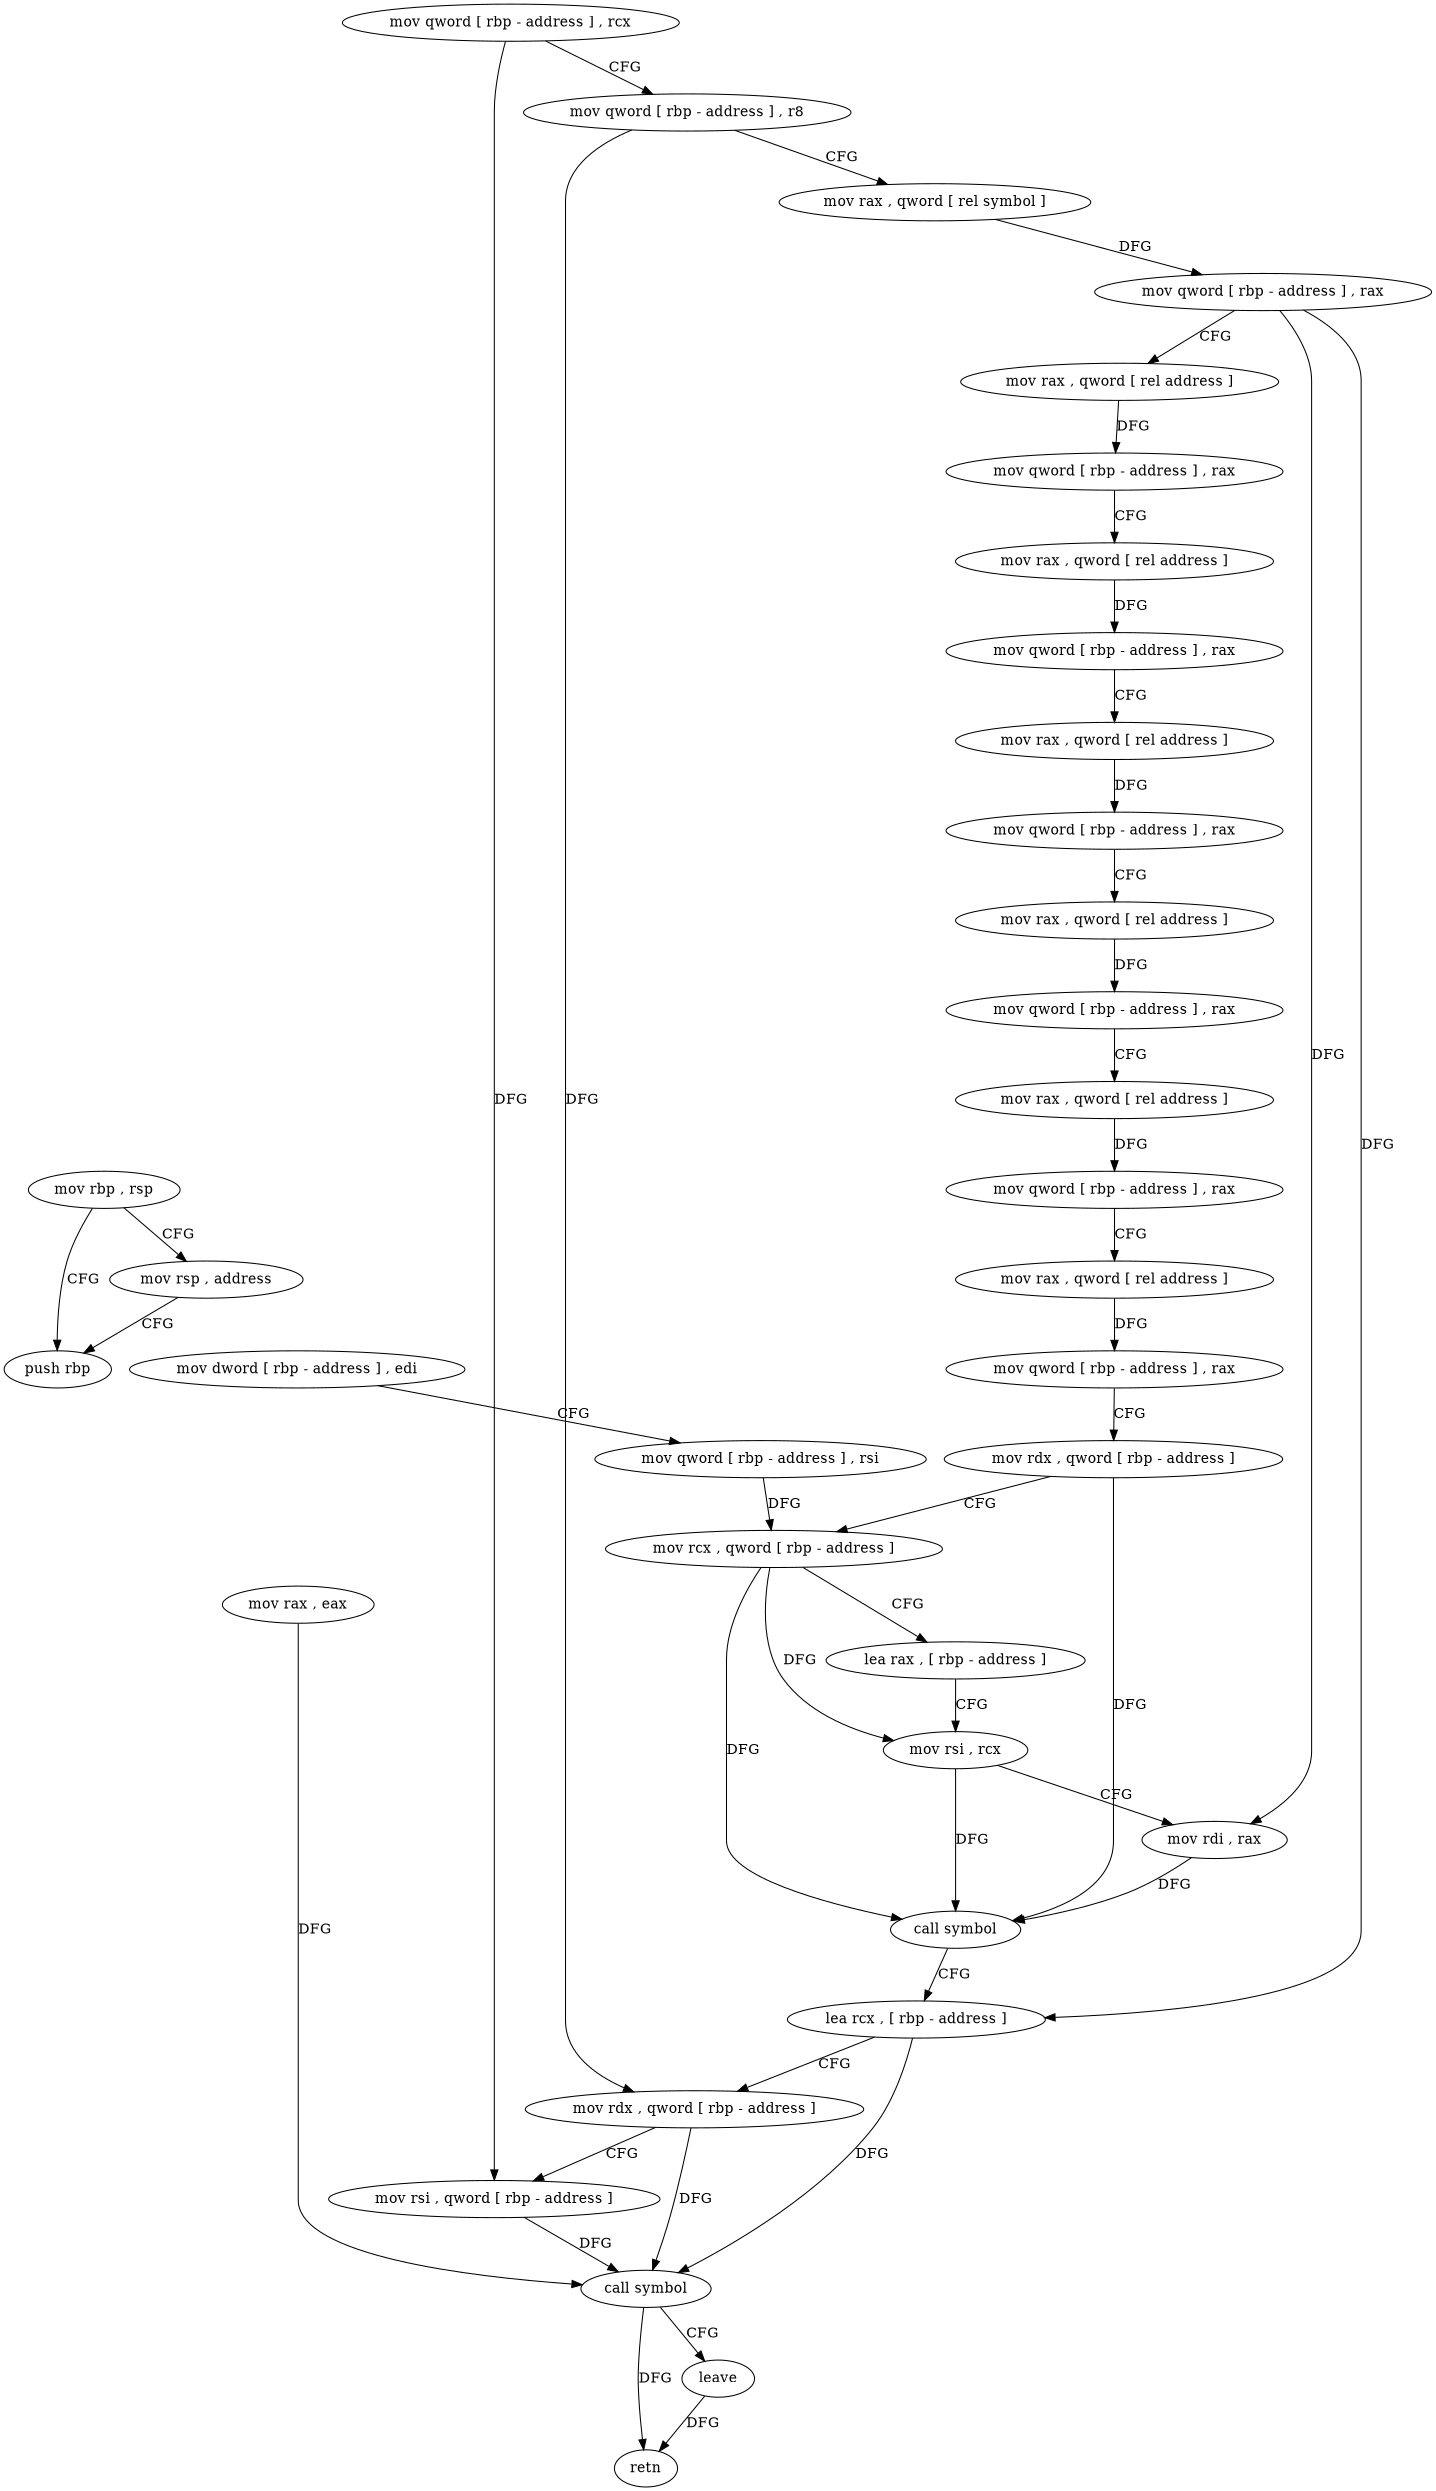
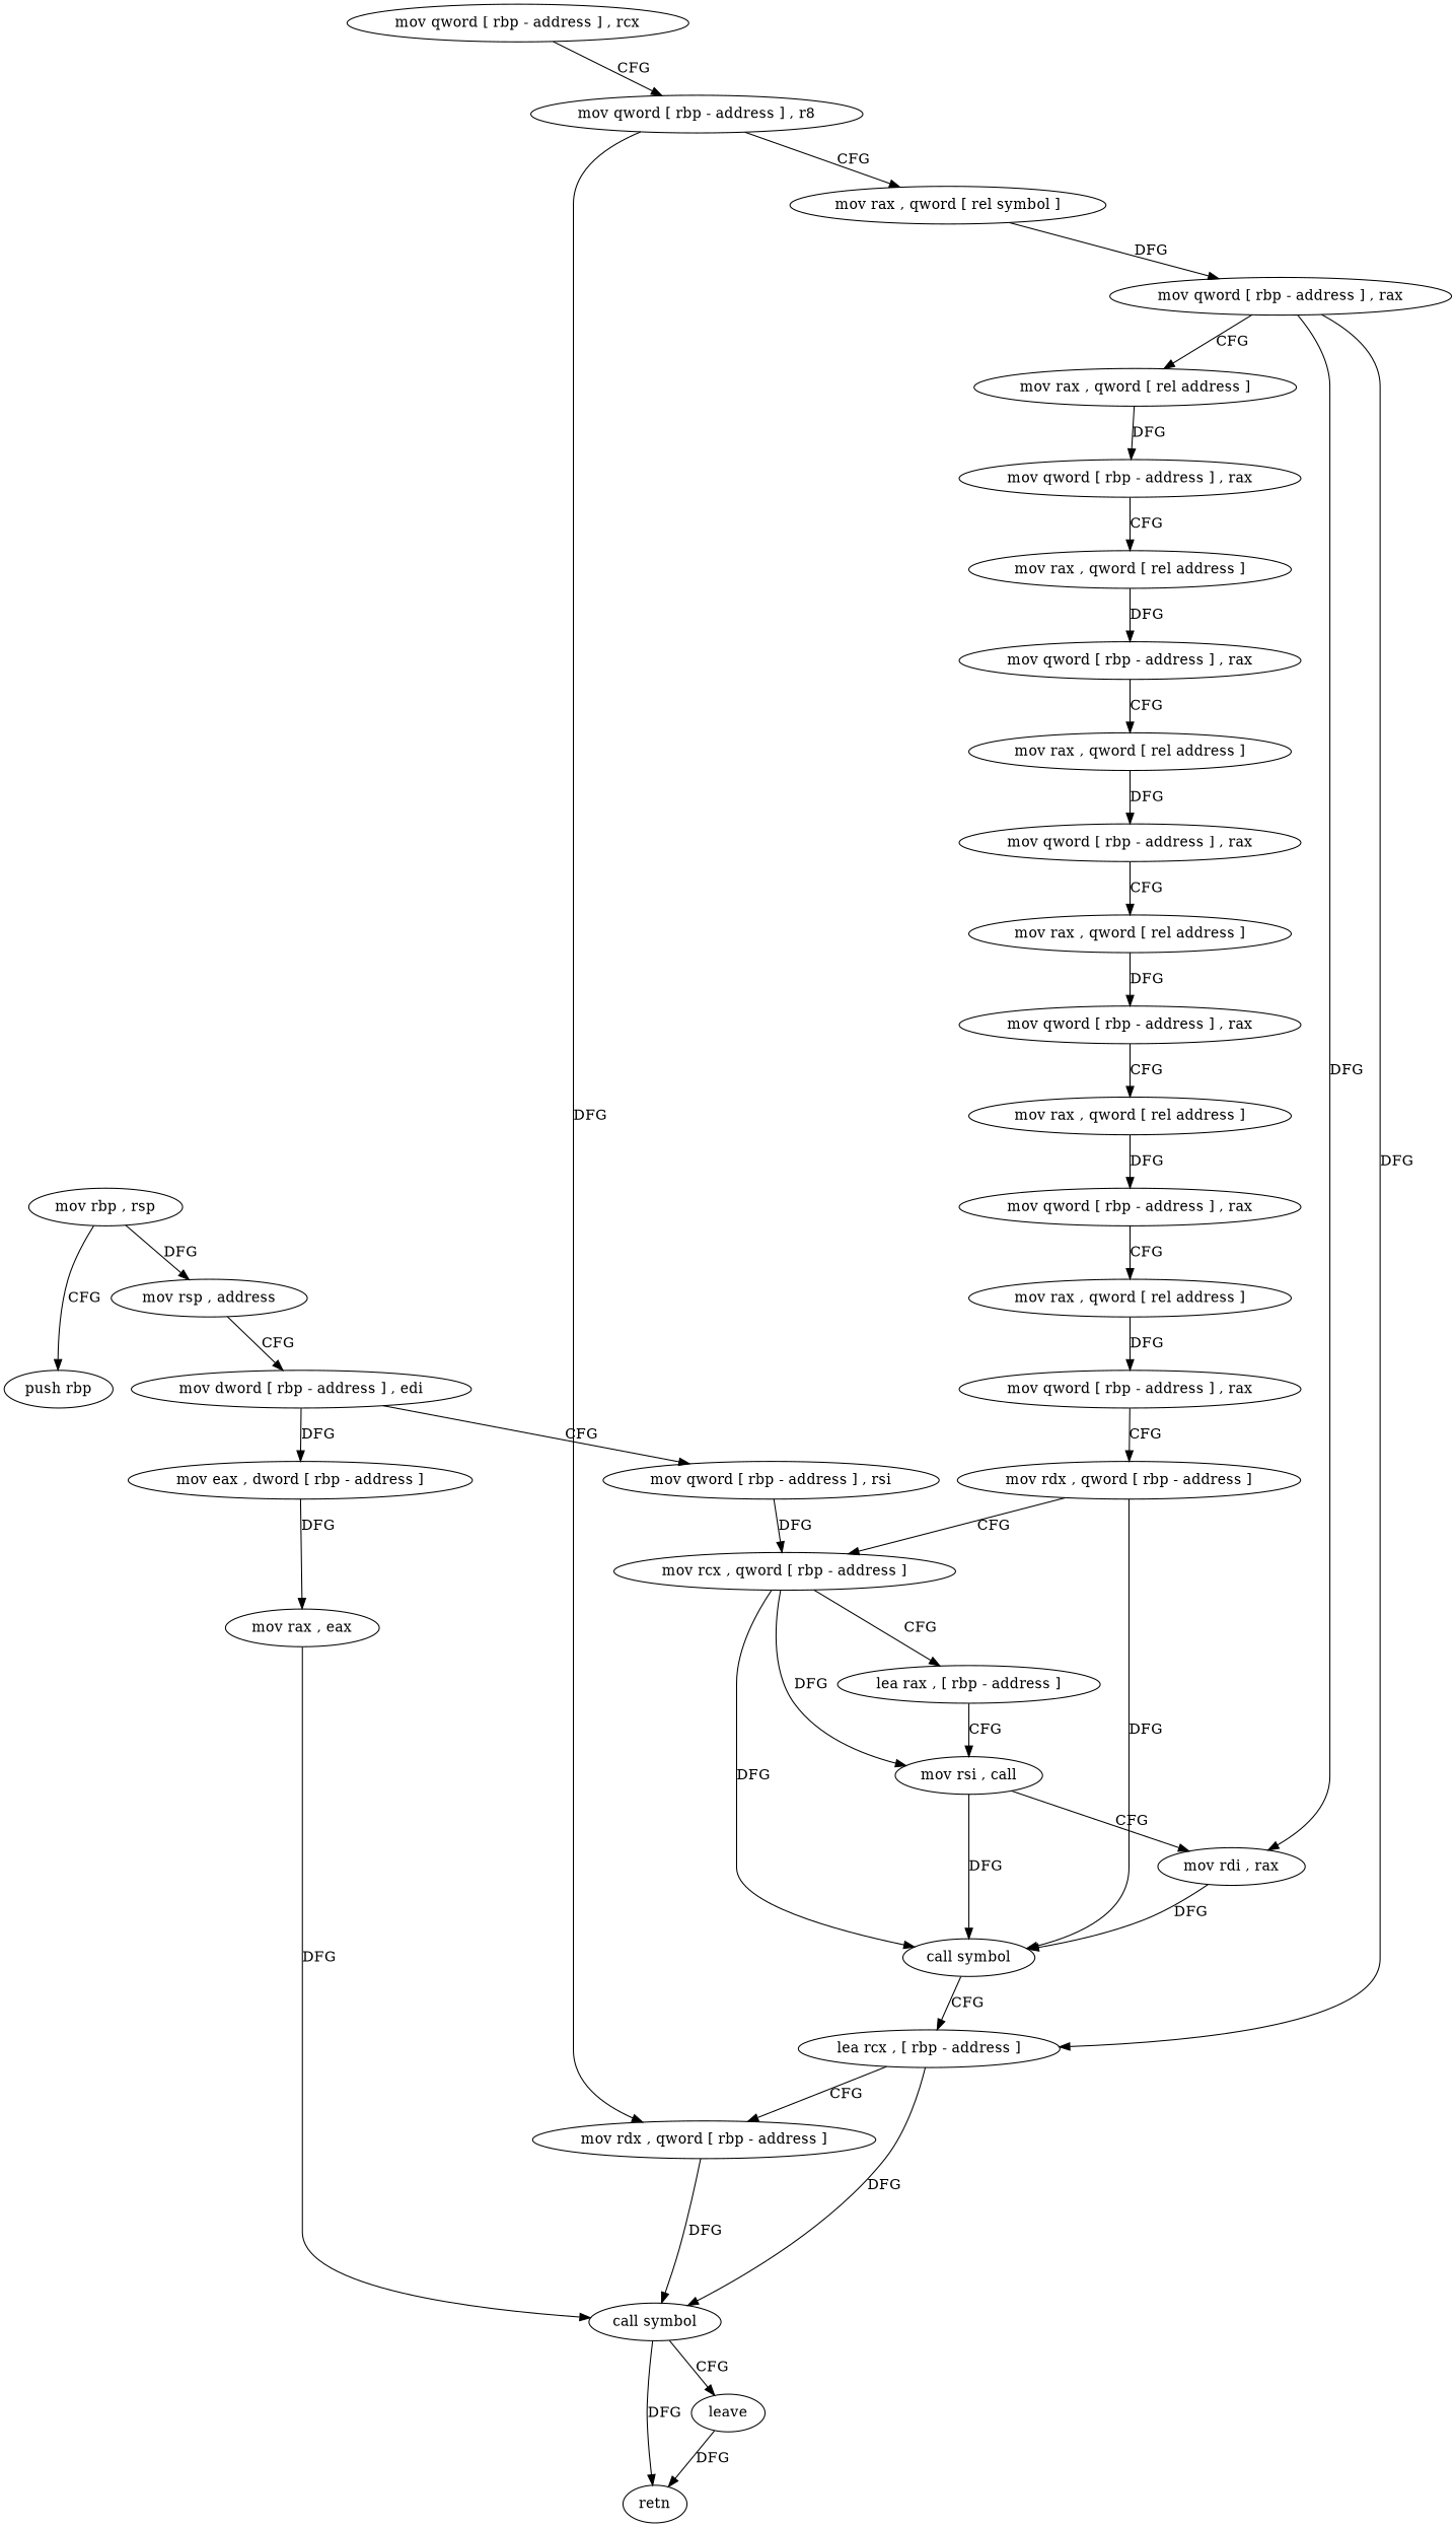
  digraph {
    n1 [label="push rbp"]
    n2 [label="mov rbp , rsp"]
    n3 [label="mov rsp , address"]
    n4 [label="mov dword [ rbp - address ] , edi"]
    n5 [label="mov qword [ rbp - address ] , rsi"]
+   n6 [label="mov eax , dword [ rbp - address ]"]
    n7 [label="mov rcx , qword [ rbp - address ]"]
    n8 [label="mov rax , eax"]
    n9 [label="call symbol"]
    n10 [label="lea rax , [ rbp - address ]"]
-   n11 [label="mov rsi , rcx"]
+   n11 [label="mov rsi , call"]
    n12 [label="mov qword [ rbp - address ] , rcx"]
    n13 [label="mov qword [ rbp - address ] , r8"]
-   n14 [label="mov rsi , qword [ rbp - address ]"]
    n15 [label="mov rdx , qword [ rbp - address ]"]
    n16 [label="mov rax , qword [ rel symbol ]"]
    n17 [label="mov rdx , qword [ rbp - address ]"]
    n18 [label="call symbol"]
    n19 [label="mov qword [ rbp - address ] , rax"]
    n20 [label="mov rax , qword [ rel address ]"]
    n21 [label="mov rdi , rax"]
    n22 [label="lea rcx , [ rbp - address ]"]
    n23 [label="mov qword [ rbp - address ] , rax"]
    n24 [label="mov rax , qword [ rel address ]"]
    n25 [label="mov qword [ rbp - address ] , rax"]
    n26 [label="mov rax , qword [ rel address ]"]
    n27 [label="mov qword [ rbp - address ] , rax"]
    n28 [label="mov rax , qword [ rel address ]"]
    n29 [label="mov qword [ rbp - address ] , rax"]
    n30 [label="mov rax , qword [ rel address ]"]
    n31 [label="mov qword [ rbp - address ] , rax"]
    n32 [label="mov rax , qword [ rel address ]"]
    n33 [label="mov qword [ rbp - address ] , rax"]
    n34 [label=leave]
    n35 [label=retn]
    n2 -> n1 [label=CFG]
-   n2 -> n3 [label=CFG]
-   n3 -> n1 [label=CFG]
+   n2 -> n3 [label=DFG]
+   n3 -> n4 [label=CFG]
    n4 -> n5 [label=CFG]
+   n4 -> n6 [label=DFG]
    n5 -> n7 [label=DFG]
+   n6 -> n8 [label=DFG]
    n7 -> n9 [label=DFG]
    n7 -> n10 [label=CFG]
    n7 -> n11 [label=DFG]
    n8 -> n18 [label=DFG]
    n9 -> n22 [label=CFG]
    n10 -> n11 [label=CFG]
    n11 -> n9 [label=DFG]
    n11 -> n21 [label=CFG]
    n12 -> n13 [label=CFG]
-   n12 -> n14 [label=DFG]
    n13 -> n16 [label=CFG]
    n13 -> n17 [label=DFG]
-   n14 -> n18 [label=DFG]
    n15 -> n7 [label=CFG]
    n15 -> n9 [label=DFG]
    n16 -> n19 [label=DFG]
-   n17 -> n14 [label=CFG]
    n17 -> n18 [label=DFG]
    n18 -> n34 [label=CFG]
    n18 -> n35 [label=DFG]
    n19 -> n20 [label=CFG]
    n19 -> n21 [label=DFG]
    n19 -> n22 [label=DFG]
    n20 -> n23 [label=DFG]
    n21 -> n9 [label=DFG]
    n22 -> n17 [label=CFG]
    n22 -> n18 [label=DFG]
    n23 -> n24 [label=CFG]
    n24 -> n25 [label=DFG]
    n25 -> n26 [label=CFG]
    n26 -> n27 [label=DFG]
    n27 -> n28 [label=CFG]
    n28 -> n29 [label=DFG]
    n29 -> n30 [label=CFG]
    n30 -> n31 [label=DFG]
    n31 -> n32 [label=CFG]
    n32 -> n33 [label=DFG]
    n33 -> n15 [label=CFG]
    n34 -> n35 [label=DFG]
  }
